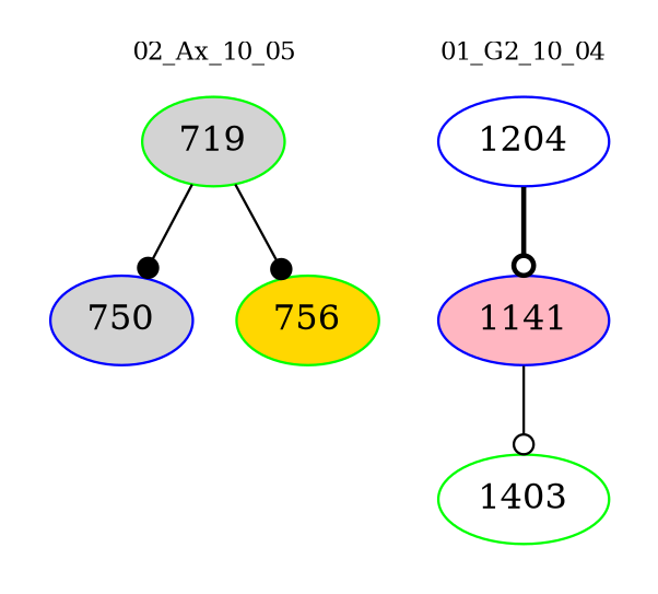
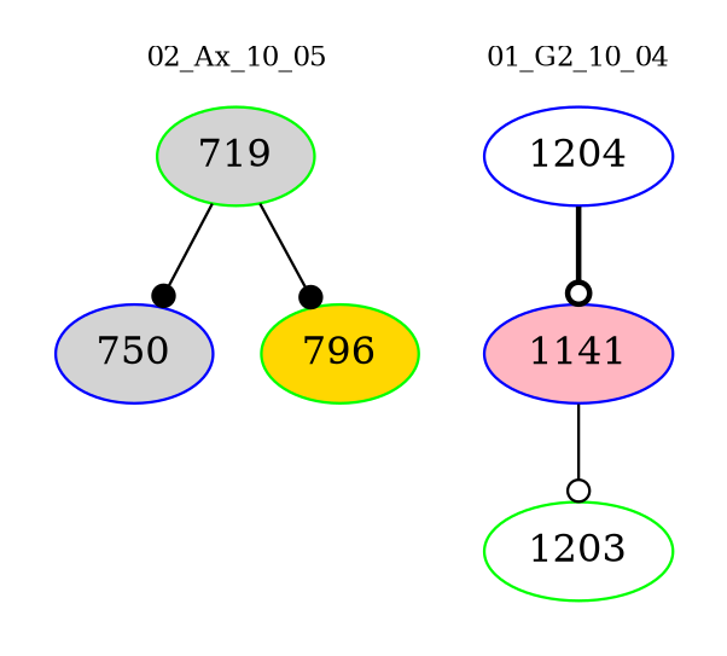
  digraph {
    node [color=blue fillcolor=lightgrey style=filled]
    edge [arrowhead=dot color=black style=solid]
    n1 [label=750]
    n2 [color=green label=719]
-   n3 [color=green fillcolor=gold label=756]
+   n3 [color=green fillcolor=gold label=796]
    n4 [fillcolor=white label=1204]
    n5 [fillcolor=lightpink label=1141]
-   n6 [color=green fillcolor=white label=1403]
+   n6 [color=green fillcolor=white label=1203]
    subgraph cluster_1 {
      color=white
      fontsize=10
      label="02_Ax_10_05"
      n1
      n2
      n3
    }
    subgraph cluster_2 {
      color=white
      fontsize=10
      label="01_G2_10_04"
      n4
      n5
      n6
    }
    n2 -> n1
    n2 -> n3
    n4 -> n5 [arrowhead=odot style=bold]
    n5 -> n6 [arrowhead=odot]
  }
